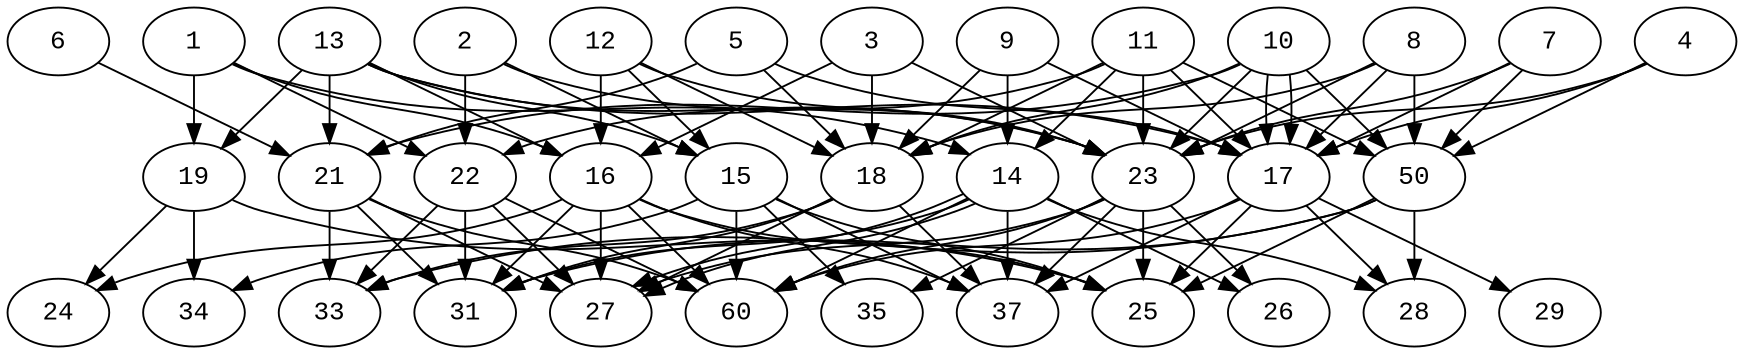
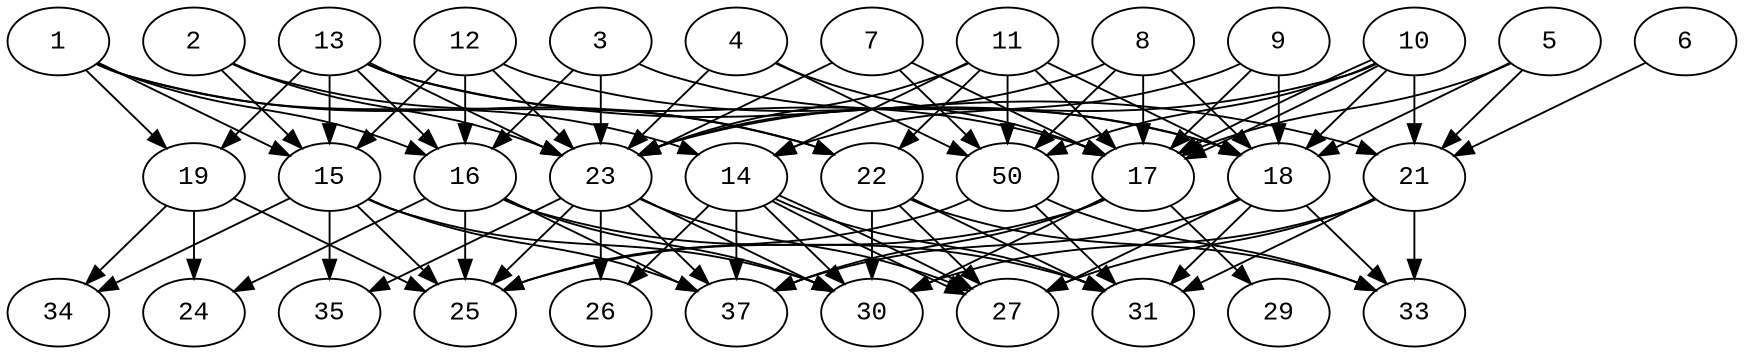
  digraph {
    fontname="Liberation Mono"
    node [alpha=0.04 fontname="Liberation Mono"]
    edge [fontname="Liberation Mono"]
    1 [alpha=0.02 expect_size=43872256]
    14 [alpha=0.08 expect_size=25075712]
    15 [alpha=0.14 expect_size=49612800]
    16 [alpha=0.12 expect_size=38841344]
    19 [alpha=0.10 expect_size=34022400]
    22 [alpha=0.13 expect_size=28194816]
    26 [expect_size=9828352]
    27 [alpha=0.20 expect_size=38247424]
-   28 [alpha=0.08 expect_size=44431360]
-   30 [alpha=0.03 expect_size=20365312 label=60]
+   30 [alpha=0.03 expect_size=20365312]
    31 [alpha=0.06 expect_size=49162240]
    n12 [alpha=0.20 expect_size=28524544 label=37]
    25 [alpha=0.01 expect_size=24413184]
    34 [alpha=0.19 expect_size=21257216]
    35 [alpha=0.01 expect_size=41711616]
    24 [alpha=0.09 expect_size=52110336]
    33 [alpha=0.15 expect_size=11384832]
    2 [alpha=0.11 expect_size=10987520]
    23 [expect_size=38325248]
    3 [alpha=0.07 expect_size=28756992]
    18 [alpha=0.00 expect_size=7405568]
    4 [alpha=0.10 expect_size=35997696]
    17 [alpha=0.03 expect_size=48316416]
    n24 [alpha=0.12 expect_size=13405184 label=50]
    29 [alpha=0.08 expect_size=45063168]
    5 [alpha=0.15 expect_size=23670784]
    21 [alpha=0.11 expect_size=6513664]
    6 [expect_size=30272512]
    7 [alpha=0.03 expect_size=35548160]
    8 [alpha=0.11 expect_size=34952192]
    9 [alpha=0.11 expect_size=32078848]
    10 [alpha=0.17 expect_size=40961024]
    11 [alpha=0.09 expect_size=24994816]
    12 [expect_size=30030848]
    13 [alpha=0.06 expect_size=9217024]
    1 -> 14
+   1 -> 15
    1 -> 16
    1 -> 19
    1 -> 22
    14 -> 26
    14 -> 27
    14 -> 27
-   14 -> 28
    14 -> 30
    14 -> 31
    14 -> n12
    15 -> 30
    15 -> n12
    15 -> 25
    15 -> 34
    15 -> 35
-   16 -> 27
    16 -> 30
    16 -> 31
    16 -> n12
    16 -> 25
    16 -> 24
    19 -> 25
    19 -> 34
    19 -> 24
    22 -> 27
    22 -> 30
    22 -> 31
    22 -> 33
    2 -> 15
    2 -> 22
    2 -> 23
    23 -> 26
    23 -> 27
    23 -> 30
    23 -> n12
    23 -> 25
    23 -> 35
    3 -> 16
    3 -> 23
    3 -> 18
    18 -> 27
    18 -> 31
    18 -> n12
    18 -> 33
    4 -> 23
    4 -> 17
    4 -> n24
-   17 -> 28
    17 -> 30
    17 -> n12
    17 -> 25
    17 -> 29
-   n24 -> 28
    n24 -> 31
    n24 -> 25
    n24 -> 33
    5 -> 18
    5 -> 17
    5 -> 21
    21 -> 27
    21 -> 30
    21 -> 31
    21 -> 33
    6 -> 21
    7 -> 23
    7 -> 17
    7 -> n24
    8 -> 23
    8 -> 18
    8 -> 17
    8 -> n24
    9 -> 14
    9 -> 18
    9 -> 17
    10 -> 23
    10 -> 18
    10 -> 17
    10 -> 17
    10 -> n24
    10 -> 21
    11 -> 14
    11 -> 22
    11 -> 23
    11 -> 18
    11 -> 17
    11 -> n24
    12 -> 15
    12 -> 16
    12 -> 23
    12 -> 18
    13 -> 15
    13 -> 16
    13 -> 19
    13 -> 23
    13 -> 17
    13 -> 21
  }
